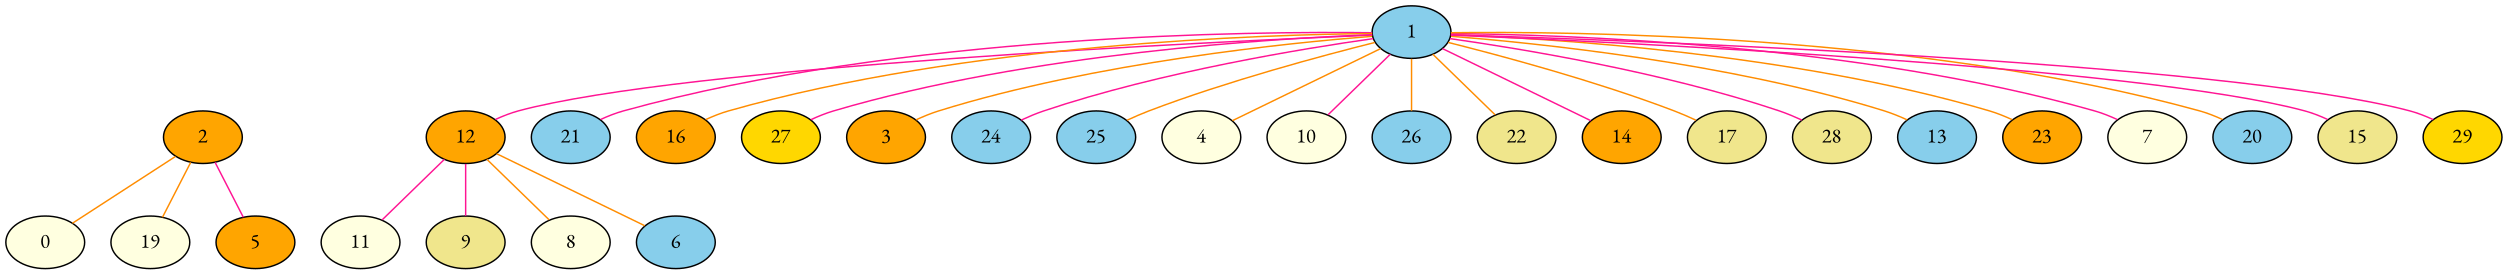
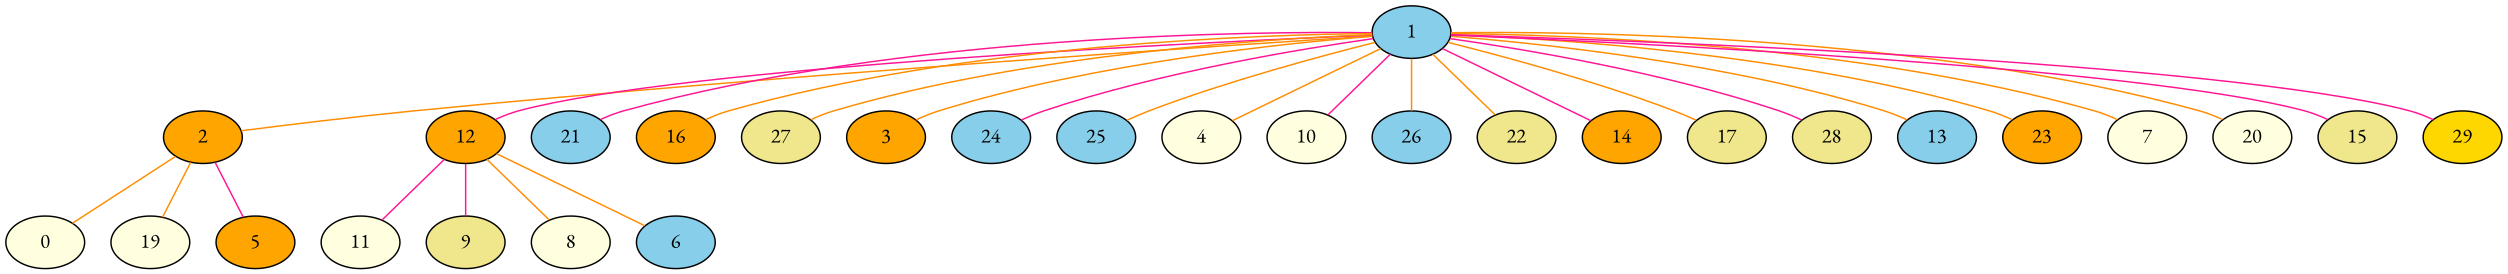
  strict graph {
    fontname="EB Garamond"
    node [fillcolor=skyblue fontname="EB Garamond" style=filled]
    edge [color=darkorange fontname="EB Garamond"]
    1
    2 [fillcolor=orange]
    12 [fillcolor=orange]
    21
    16 [fillcolor=orange]
-   27 [fillcolor=gold]
+   27 [fillcolor=khaki]
    3 [fillcolor=orange]
    24
    25
    4 [fillcolor=lightyellow]
    10 [fillcolor=lightyellow]
    26
    22 [fillcolor=khaki]
    14 [fillcolor=orange]
    17 [fillcolor=khaki]
    28 [fillcolor=khaki]
    13
    23 [fillcolor=orange]
    7 [fillcolor=lightyellow]
-   20
+   20 [fillcolor=lightyellow]
    15 [fillcolor=khaki]
    29 [fillcolor=gold]
    0 [fillcolor=lightyellow]
    19 [fillcolor=lightyellow]
    5 [fillcolor=orange]
    11 [fillcolor=lightyellow]
    9 [fillcolor=khaki]
    8 [fillcolor=lightyellow]
    6
+   1 -- 2
    1 -- 12 [color=deeppink]
    1 -- 21 [color=deeppink]
    1 -- 16
-   1 -- 27 [color=deeppink]
+   1 -- 27
    1 -- 3
    1 -- 24 [color=deeppink]
    1 -- 25
    1 -- 4
    1 -- 10 [color=deeppink]
    1 -- 26
    1 -- 22
    1 -- 14 [color=deeppink]
    1 -- 17
    1 -- 28 [color=deeppink]
    1 -- 13
    1 -- 23
-   1 -- 7 [color=deeppink]
+   1 -- 7
    1 -- 20
    1 -- 15 [color=deeppink]
    1 -- 29 [color=deeppink]
    2 -- 0
    2 -- 19
    2 -- 5 [color=deeppink]
    12 -- 11 [color=deeppink]
    12 -- 9 [color=deeppink]
    12 -- 8
    12 -- 6
  }
